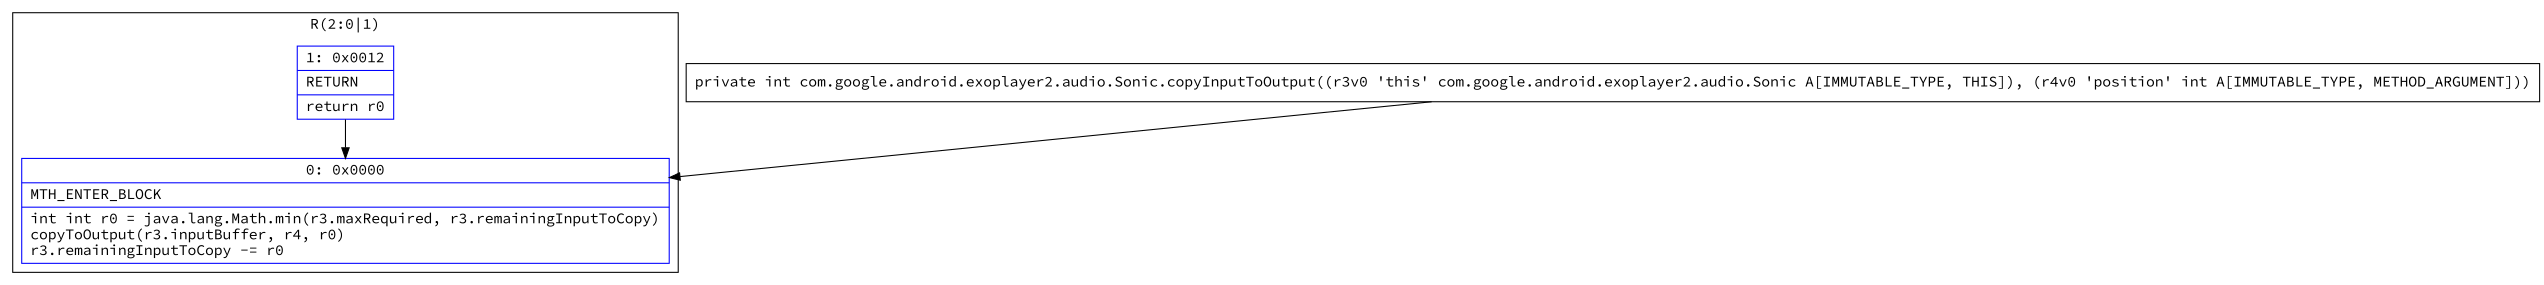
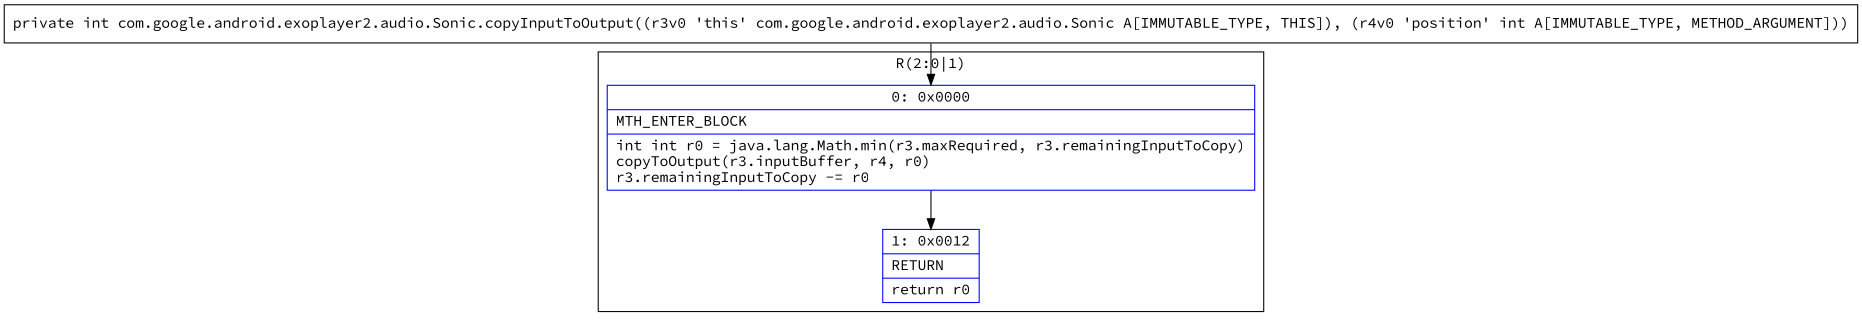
  digraph {
    fontname="Source Code Pro"
    node [color=blue shape=record fontname="Source Code Pro"]
    edge [fontname="Source Code Pro"]
    n1 [label="{0\:\ 0x0000|MTH_ENTER_BLOCK\l|int int r0 = java.lang.Math.min(r3.maxRequired, r3.remainingInputToCopy)\lcopyToOutput(r3.inputBuffer, r4, r0)\lr3.remainingInputToCopy \-= r0\l}"]
    n2 [label="{1\:\ 0x0012|RETURN\l|return r0\l}"]
    n3 [label="{private int com.google.android.exoplayer2.audio.Sonic.copyInputToOutput((r3v0 'this' com.google.android.exoplayer2.audio.Sonic A[IMMUTABLE_TYPE, THIS]), (r4v0 'position' int A[IMMUTABLE_TYPE, METHOD_ARGUMENT])) }" color=""]
    subgraph cluster_1 {
      label="R(2:0|1)"
      n1
      n2
    }
-   n2 -> n1
+   n1 -> n2
    n3 -> n1
  }
